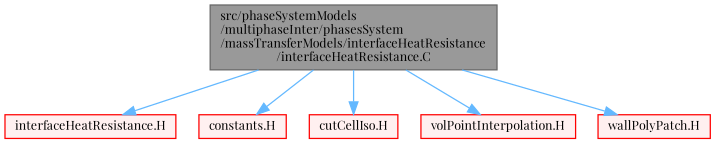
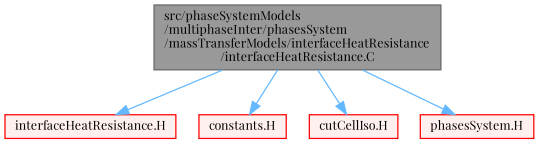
  digraph {
    fontname="Playfair Display"
    node [color=red fillcolor="#FFF0F0" fontname="Playfair Display" fontsize=10 shape=box style=filled]
    edge [color=steelblue1 fontname="Playfair Display" fontsize=10 labelfontname=Helvetica labelfontsize=10 style=solid]
    n1 [color=gray40 fillcolor=grey60 fontcolor=black height=0.2 label="src/phaseSystemModels\l/multiphaseInter/phasesSystem\l/massTransferModels/interfaceHeatResistance\l/interfaceHeatResistance.C" width=0.4]
    n2 [height=0.2 label="interfaceHeatResistance.H" width=0.4]
    n3 [height=0.2 label="constants.H" width=0.4]
    n4 [height=0.2 label="cutCellIso.H" width=0.4]
-   n5 [height=0.2 label="volPointInterpolation.H" width=0.4]
-   n6 [height=0.2 label="wallPolyPatch.H" width=0.4]
+   n6 [height=0.2 label="phasesSystem.H" width=0.4]
    n1 -> n2
    n1 -> n3
    n1 -> n4
-   n1 -> n5
    n1 -> n6
  }
